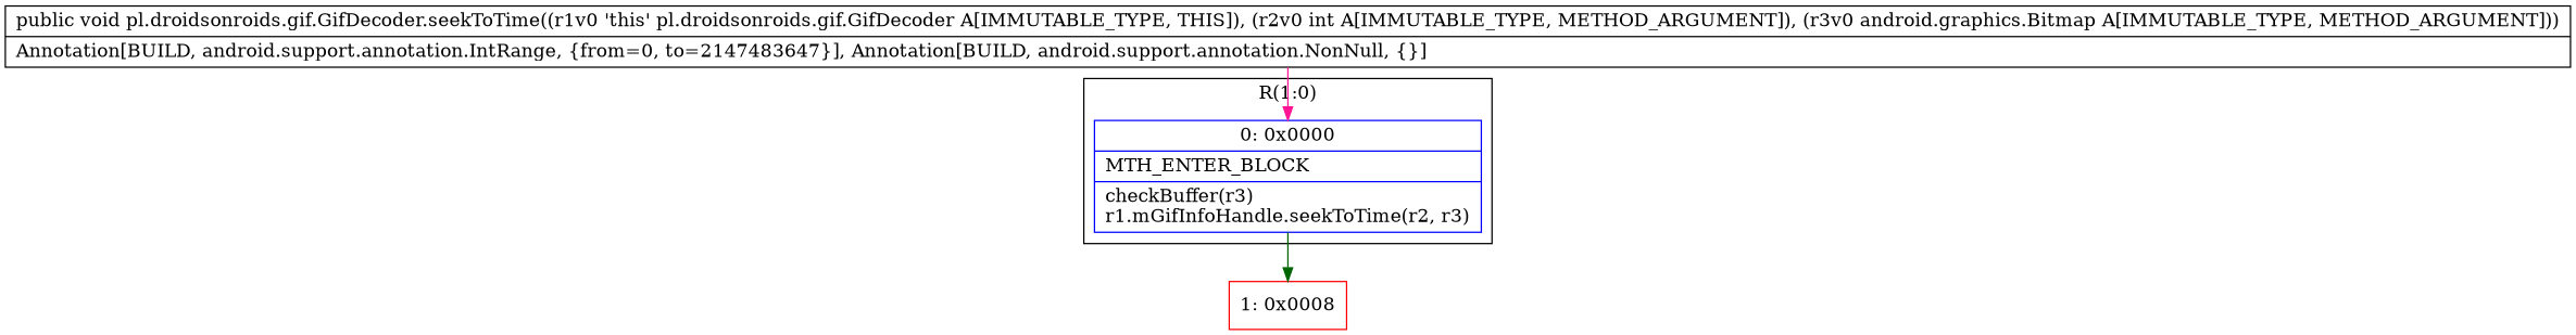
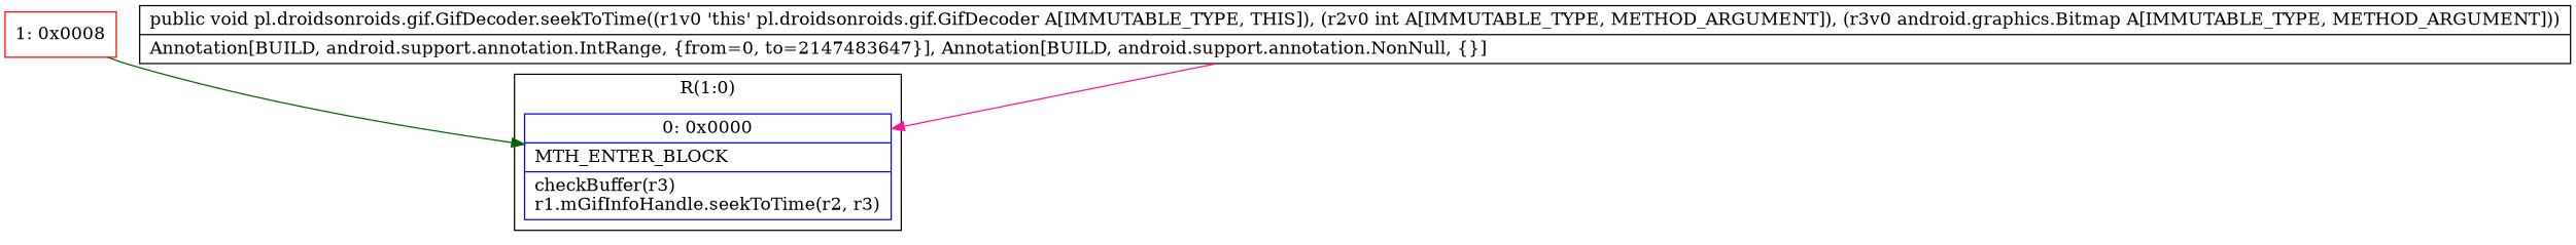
  digraph {
    node [shape=record]
    n1 [color=blue label="{0\:\ 0x0000|MTH_ENTER_BLOCK\l|checkBuffer(r3)\lr1.mGifInfoHandle.seekToTime(r2, r3)\l}"]
    n2 [color=red label="{1\:\ 0x0008}"]
    n3 [label="{public void pl.droidsonroids.gif.GifDecoder.seekToTime((r1v0 'this' pl.droidsonroids.gif.GifDecoder A[IMMUTABLE_TYPE, THIS]), (r2v0 int A[IMMUTABLE_TYPE, METHOD_ARGUMENT]), (r3v0 android.graphics.Bitmap A[IMMUTABLE_TYPE, METHOD_ARGUMENT]))  | Annotation[BUILD, android.support.annotation.IntRange, \{from=0, to=2147483647\}], Annotation[BUILD, android.support.annotation.NonNull, \{\}]\l}"]
    subgraph cluster_1 {
      label="R(1:0)"
      n1
    }
-   n1 -> n2 [color=darkgreen]
+   n2 -> n1 [color=darkgreen]
    n3 -> n1 [color=deeppink]
  }
